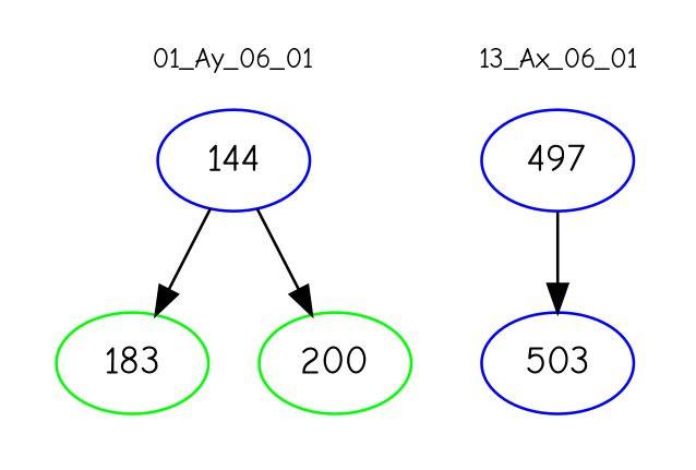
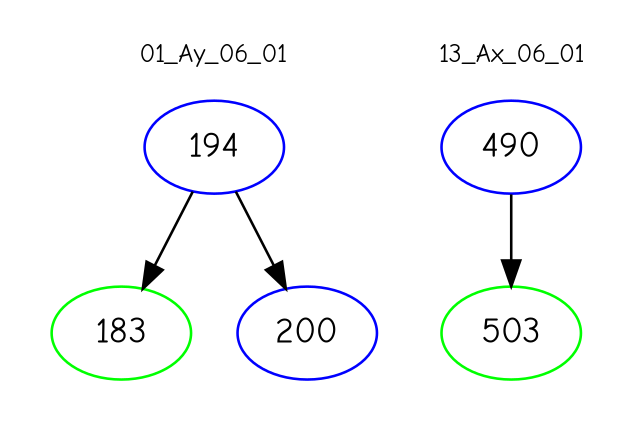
  digraph {
    fontname="Comic Neue"
    node [color=green fontname="Comic Neue"]
    edge [color=black fontname="Comic Neue"]
-   n1 [color=blue label=144]
+   n1 [color=blue label=194]
    n2 [label=183]
-   n3 [label=200]
-   n4 [color=blue label=497]
-   n5 [color=blue label=503]
+   n3 [color=blue label=200]
+   n4 [color=blue label=490]
+   n5 [label=503]
    subgraph cluster_1 {
      color=white
      fontsize=10
      label="01_Ay_06_01"
      n1
      n2
      n3
    }
    subgraph cluster_2 {
      color=white
      fontsize=10
      label="13_Ax_06_01"
      n4
      n5
    }
    n1 -> n2
    n1 -> n3
    n4 -> n5
  }
